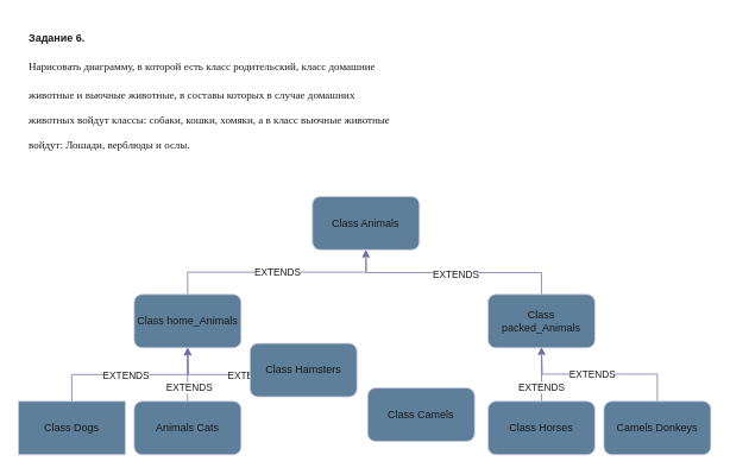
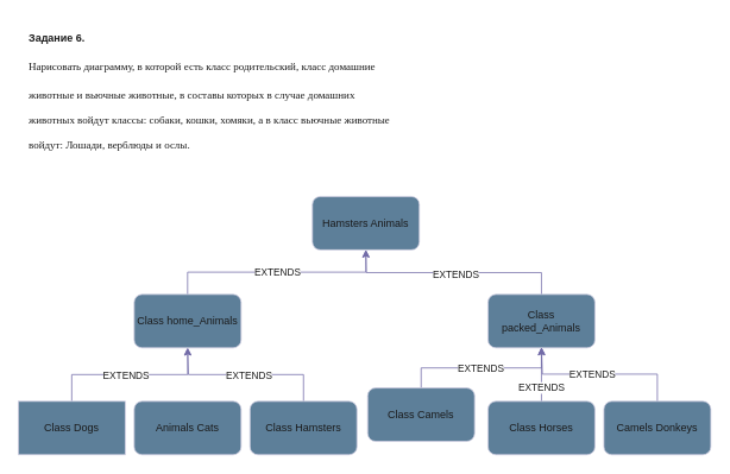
  <mxCell id="0" />
  <mxCell id="1" parent="0" />
  <mxCell id="2" value="&lt;h1 style=&quot;margin-top: 0px; line-height: 100%;&quot;&gt;&lt;span style=&quot;font-size: 12px;&quot;&gt;&lt;font style=&quot;font-size: 12px;&quot; face=&quot;Helvetica&quot;&gt;Задание 6.&lt;/font&gt;&lt;/span&gt;&lt;/h1&gt;&lt;h1 style=&quot;margin-top: 0px; line-height: 0%;&quot;&gt;&lt;span style=&quot;background-color: initial; font-weight: normal; font-size: 12px;&quot;&gt;&lt;font style=&quot;font-size: 12px;&quot; face=&quot;OO3ooPz8TbEeRwA7l9tY&quot;&gt;Нарисовать диаграмму, в которой есть класс родительский, класс домашние&lt;/font&gt;&lt;/span&gt;&lt;/h1&gt;&lt;h1 style=&quot;margin-top: 0px; line-height: 100%;&quot;&gt;&lt;font face=&quot;OO3ooPz8TbEeRwA7l9tY&quot; style=&quot;font-weight: normal; font-size: 12px;&quot;&gt;животные и вьючные животные, в составы которых в случае домашних&lt;br&gt;животных войдут классы: собаки, кошки, хомяки, а в класс вьючные животные&lt;br&gt;войдут: Лошади, верблюды и ослы.&lt;/font&gt;&lt;br&gt;&lt;/h1&gt;" style="text;html=1;whiteSpace=wrap;overflow=hidden;rounded=0;labelBackgroundColor=none;fontColor=#1A1A1A;" parent="1" vertex="1"><mxGeometry x="30" y="20" width="560" height="170" as="geometry" /></mxCell>
- <mxCell id="3" value="Class Animals" style="rounded=1;whiteSpace=wrap;html=1;labelBackgroundColor=none;fillColor=#5D7F99;strokeColor=#D0CEE2;fontColor=#1A1A1A;" parent="1" vertex="1"><mxGeometry x="350" y="220" width="120" height="60" as="geometry" /></mxCell>
+ <mxCell id="3" value="Hamsters Animals" style="rounded=1;whiteSpace=wrap;html=1;labelBackgroundColor=none;fillColor=#5D7F99;strokeColor=#D0CEE2;fontColor=#1A1A1A;" parent="1" vertex="1"><mxGeometry x="350" y="220" width="120" height="60" as="geometry" /></mxCell>
  <mxCell id="4" style="edgeStyle=orthogonalEdgeStyle;rounded=0;orthogonalLoop=1;jettySize=auto;html=1;exitX=0.5;exitY=0;exitDx=0;exitDy=0;entryX=0.5;entryY=1;entryDx=0;entryDy=0;labelBackgroundColor=none;strokeColor=#736CA8;fontColor=default;" parent="1" source="6" target="3" edge="1"><mxGeometry relative="1" as="geometry" /></mxCell>
  <mxCell id="5" value="EXTENDS" style="edgeLabel;html=1;align=center;verticalAlign=middle;resizable=0;points=[];strokeColor=#D0CEE2;fontColor=#1A1A1A;fillColor=#5D7F99;" parent="4" connectable="0" vertex="1"><mxGeometry x="-0.116" relative="1" as="geometry"><mxPoint x="14" as="offset" /></mxGeometry></mxCell>
  <mxCell id="6" value="Class home_Animals" style="rounded=1;whiteSpace=wrap;html=1;labelBackgroundColor=none;fillColor=#5D7F99;strokeColor=#D0CEE2;fontColor=#1A1A1A;" parent="1" vertex="1"><mxGeometry x="150" y="330" width="120" height="60" as="geometry" /></mxCell>
  <mxCell id="7" style="edgeStyle=orthogonalEdgeStyle;rounded=0;orthogonalLoop=1;jettySize=auto;html=1;exitX=0.5;exitY=0;exitDx=0;exitDy=0;labelBackgroundColor=none;strokeColor=#736CA8;fontColor=default;" parent="1" source="9" edge="1"><mxGeometry relative="1" as="geometry"><mxPoint x="410" y="280" as="targetPoint" /></mxGeometry></mxCell>
  <mxCell id="8" value="EXTENDS" style="edgeLabel;html=1;align=center;verticalAlign=middle;resizable=0;points=[];strokeColor=#D0CEE2;fontColor=#1A1A1A;fillColor=#5D7F99;" parent="7" connectable="0" vertex="1"><mxGeometry x="0.087" y="2" relative="1" as="geometry"><mxPoint x="13" as="offset" /></mxGeometry></mxCell>
  <mxCell id="9" value="Class packed_Animals" style="rounded=1;whiteSpace=wrap;html=1;labelBackgroundColor=none;fillColor=#5D7F99;strokeColor=#D0CEE2;fontColor=#1A1A1A;" parent="1" vertex="1"><mxGeometry x="547" y="330" width="120" height="60" as="geometry" /></mxCell>
  <mxCell id="10" style="edgeStyle=orthogonalEdgeStyle;rounded=0;orthogonalLoop=1;jettySize=auto;html=1;exitX=0.5;exitY=0;exitDx=0;exitDy=0;entryX=0.5;entryY=1;entryDx=0;entryDy=0;labelBackgroundColor=none;strokeColor=#736CA8;fontColor=default;" parent="1" source="12" target="6" edge="1"><mxGeometry relative="1" as="geometry" /></mxCell>
  <mxCell id="11" value="EXTENDS" style="edgeLabel;html=1;align=center;verticalAlign=middle;resizable=0;points=[];strokeColor=#D0CEE2;fontColor=#1A1A1A;fillColor=#5D7F99;" parent="10" connectable="0" vertex="1"><mxGeometry x="-0.215" y="-1" relative="1" as="geometry"><mxPoint x="15" as="offset" /></mxGeometry></mxCell>
  <mxCell id="12" value="Class Dogs" style="whiteSpace=wrap;html=1;labelBackgroundColor=none;fillColor=#5D7F99;strokeColor=#D0CEE2;fontColor=#1A1A1A;rounded=0;" parent="1" vertex="1"><mxGeometry x="20" y="450" width="120" height="60" as="geometry" /></mxCell>
- <mxCell id="13" style="edgeStyle=orthogonalEdgeStyle;rounded=0;orthogonalLoop=1;jettySize=auto;html=1;exitX=0.5;exitY=0;exitDx=0;exitDy=0;entryX=0.5;entryY=1;entryDx=0;entryDy=0;labelBackgroundColor=none;strokeColor=#736CA8;fontColor=default;" parent="1" source="15" target="6" edge="1"><mxGeometry relative="1" as="geometry"><mxPoint x="210" y="400" as="targetPoint" /></mxGeometry></mxCell>
- <mxCell id="14" value="EXTENDS" style="edgeLabel;html=1;align=center;verticalAlign=middle;resizable=0;points=[];strokeColor=#D0CEE2;fontColor=#1A1A1A;fillColor=#5D7F99;" parent="13" connectable="0" vertex="1"><mxGeometry x="-0.474" y="-1" relative="1" as="geometry"><mxPoint as="offset" /></mxGeometry></mxCell>
  <mxCell id="15" value="Animals Cats" style="rounded=1;whiteSpace=wrap;html=1;labelBackgroundColor=none;fillColor=#5D7F99;strokeColor=#D0CEE2;fontColor=#1A1A1A;" parent="1" vertex="1"><mxGeometry x="150" y="450" width="120" height="60" as="geometry" /></mxCell>
  <mxCell id="16" style="edgeStyle=orthogonalEdgeStyle;rounded=0;orthogonalLoop=1;jettySize=auto;html=1;exitX=0.5;exitY=0;exitDx=0;exitDy=0;labelBackgroundColor=none;strokeColor=#736CA8;fontColor=default;" parent="1" source="18" edge="1"><mxGeometry relative="1" as="geometry"><mxPoint x="210" y="390" as="targetPoint" /><Array as="points"><mxPoint x="340" y="420" /><mxPoint x="211" y="420" /></Array></mxGeometry></mxCell>
  <mxCell id="17" value="EXTENDS" style="edgeLabel;html=1;align=center;verticalAlign=middle;resizable=0;points=[];strokeColor=#D0CEE2;fontColor=#1A1A1A;fillColor=#5D7F99;" parent="16" connectable="0" vertex="1"><mxGeometry x="-0.022" y="1" relative="1" as="geometry"><mxPoint as="offset" /></mxGeometry></mxCell>
- <mxCell id="18" value="Class Hamsters" style="rounded=1;whiteSpace=wrap;html=1;labelBackgroundColor=none;fillColor=#5D7F99;strokeColor=#D0CEE2;fontColor=#1A1A1A;" parent="1" vertex="1"><mxGeometry x="280" y="385" width="120" height="60" as="geometry" /></mxCell>
+ <mxCell id="18" value="Class Hamsters" style="rounded=1;whiteSpace=wrap;html=1;labelBackgroundColor=none;fillColor=#5D7F99;strokeColor=#D0CEE2;fontColor=#1A1A1A;" parent="1" vertex="1"><mxGeometry x="280" y="450" width="120" height="60" as="geometry" /></mxCell>
+ <mxCell id="19" style="edgeStyle=orthogonalEdgeStyle;rounded=0;orthogonalLoop=1;jettySize=auto;html=1;exitX=0.5;exitY=0;exitDx=0;exitDy=0;entryX=0.5;entryY=1;entryDx=0;entryDy=0;labelBackgroundColor=none;strokeColor=#736CA8;fontColor=default;" parent="1" source="21" target="9" edge="1"><mxGeometry relative="1" as="geometry" /></mxCell>
+ <mxCell id="20" value="EXTENDS" style="edgeLabel;html=1;align=center;verticalAlign=middle;resizable=0;points=[];strokeColor=#D0CEE2;fontColor=#1A1A1A;fillColor=#5D7F99;" parent="19" connectable="0" vertex="1"><mxGeometry x="-0.015" relative="1" as="geometry"><mxPoint as="offset" /></mxGeometry></mxCell>
  <mxCell id="21" value="Class Camels" style="rounded=1;whiteSpace=wrap;html=1;labelBackgroundColor=none;fillColor=#5D7F99;strokeColor=#D0CEE2;fontColor=#1A1A1A;" parent="1" vertex="1"><mxGeometry x="412" y="435" width="120" height="60" as="geometry" /></mxCell>
  <mxCell id="22" value="Class Horses" style="rounded=1;whiteSpace=wrap;html=1;labelBackgroundColor=none;fillColor=#5D7F99;strokeColor=#D0CEE2;fontColor=#1A1A1A;" parent="1" vertex="1"><mxGeometry x="547" y="450" width="120" height="60" as="geometry" /></mxCell>
  <mxCell id="23" value="Camels Donkeys" style="rounded=1;whiteSpace=wrap;html=1;labelBackgroundColor=none;fillColor=#5D7F99;strokeColor=#D0CEE2;fontColor=#1A1A1A;" parent="1" vertex="1"><mxGeometry x="677" y="450" width="120" height="60" as="geometry" /></mxCell>
  <mxCell id="24" style="edgeStyle=orthogonalEdgeStyle;rounded=0;orthogonalLoop=1;jettySize=auto;html=1;exitX=0.5;exitY=0;exitDx=0;exitDy=0;entryX=0.5;entryY=1;entryDx=0;entryDy=0;labelBackgroundColor=none;strokeColor=#736CA8;fontColor=default;" parent="1" edge="1"><mxGeometry relative="1" as="geometry"><mxPoint x="607" y="389.5" as="targetPoint" /><mxPoint x="607" y="449.5" as="sourcePoint" /></mxGeometry></mxCell>
  <mxCell id="25" value="EXTENDS" style="edgeLabel;html=1;align=center;verticalAlign=middle;resizable=0;points=[];strokeColor=#D0CEE2;fontColor=#1A1A1A;fillColor=#5D7F99;" parent="24" connectable="0" vertex="1"><mxGeometry x="-0.491" y="1" relative="1" as="geometry"><mxPoint as="offset" /></mxGeometry></mxCell>
  <mxCell id="26" style="edgeStyle=orthogonalEdgeStyle;rounded=0;orthogonalLoop=1;jettySize=auto;html=1;exitX=0.5;exitY=0;exitDx=0;exitDy=0;labelBackgroundColor=none;strokeColor=#736CA8;fontColor=default;" parent="1" edge="1"><mxGeometry relative="1" as="geometry"><mxPoint x="607" y="389.5" as="targetPoint" /><mxPoint x="737" y="449.5" as="sourcePoint" /><Array as="points"><mxPoint x="737" y="419.5" /><mxPoint x="608" y="419.5" /></Array></mxGeometry></mxCell>
  <mxCell id="27" value="EXTENDS" style="edgeLabel;html=1;align=center;verticalAlign=middle;resizable=0;points=[];strokeColor=#D0CEE2;fontColor=#1A1A1A;fillColor=#5D7F99;" parent="26" connectable="0" vertex="1"><mxGeometry x="0.105" relative="1" as="geometry"><mxPoint as="offset" /></mxGeometry></mxCell>
